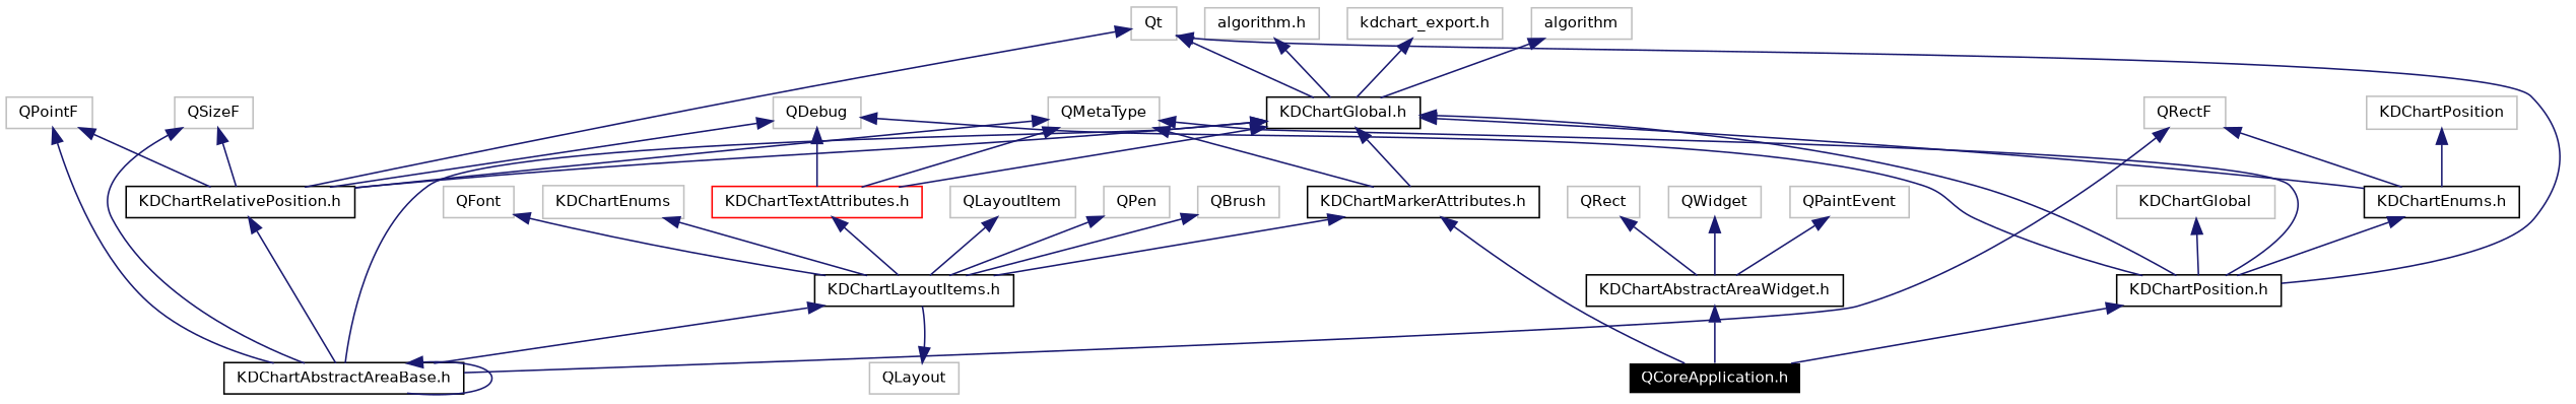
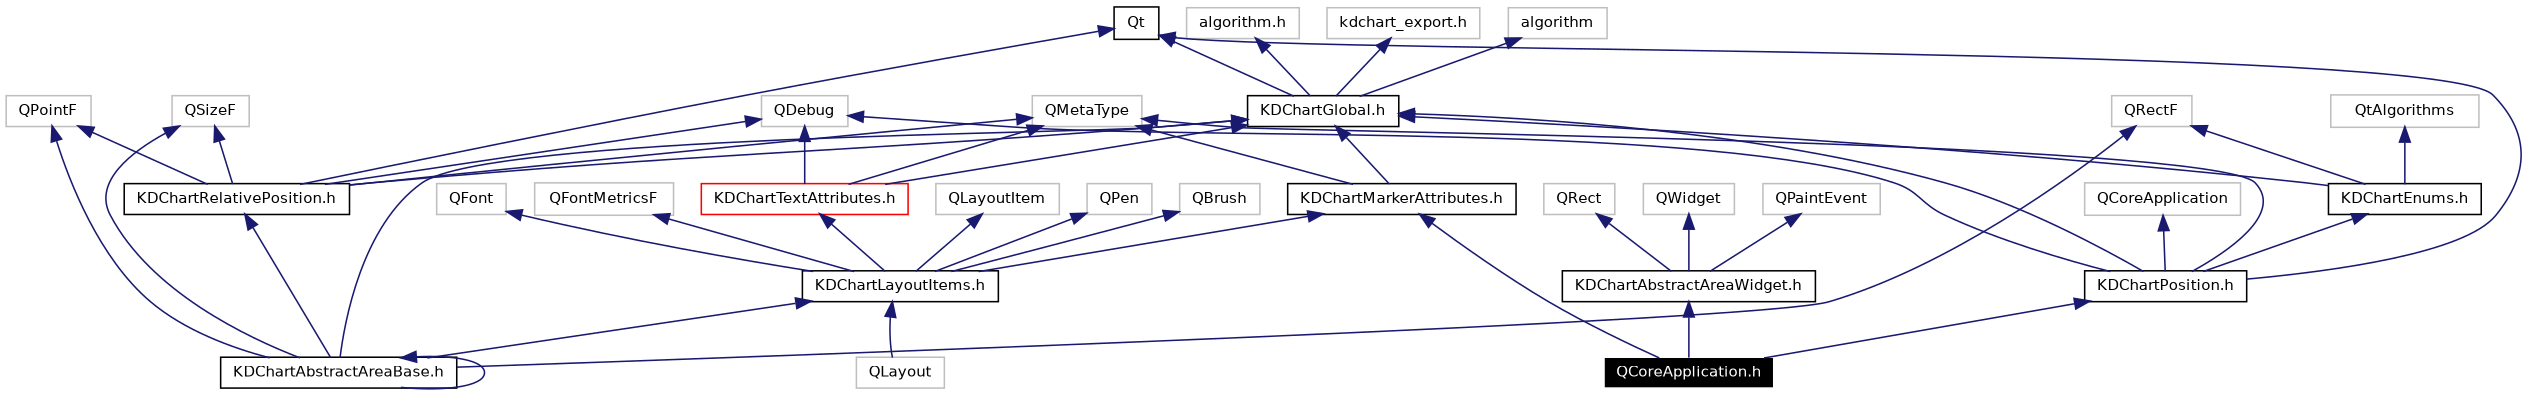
  digraph {
    node [color=grey75 fontname=Helvetica fontsize=10 shape=record]
    edge [color=midnightblue dir=back fontname=Helvetica fontsize=10 labelfontname=Helvetica labelfontsize=10 style=solid]
    n1 [color=white fillcolor=black fontcolor=white height=0.2 label="QCoreApplication.h" style=filled width=0.4]
    n2 [color=black height=0.2 label="KDChartAbstractAreaWidget.h" width=0.4]
    n3 [height=0.2 label=QWidget width=0.4]
    n4 [height=0.2 label=QPaintEvent width=0.4]
    n5 [height=0.2 label=QRect width=0.4]
    n6 [color=black height=0.2 label="KDChartAbstractAreaBase.h" width=0.4]
    n7 [height=0.2 label=QPointF width=0.4]
    n8 [color=black height=0.2 label="KDChartRelativePosition.h" width=0.4]
    n9 [height=0.2 label=QSizeF width=0.4]
    n10 [height=0.2 label=QRectF width=0.4]
    n11 [color=black height=0.2 label="KDChartEnums.h" width=0.4]
    n12 [color=black height=0.2 label="KDChartPosition.h" width=0.4]
    n13 [color=black height=0.2 label="KDChartGlobal.h" width=0.4]
    n14 [color=red height=0.2 label="KDChartTextAttributes.h" width=0.4]
    n15 [color=black height=0.2 label="KDChartMarkerAttributes.h" width=0.4]
    n16 [color=black height=0.2 label="KDChartLayoutItems.h" width=0.4]
    n17 [height=0.2 label="algorithm.h" width=0.4]
    n18 [height=0.2 label="kdchart_export.h" width=0.4]
-   n19 [height=0.2 label=KDChartPosition width=0.4]
+   n19 [height=0.2 label=QtAlgorithms width=0.4]
    n20 [height=0.2 label=algorithm width=0.4]
-   n21 [height=0.2 label=Qt width=0.4]
+   n21 [color=black height=0.2 label=Qt width=0.4]
    n22 [height=0.2 label=QBrush width=0.4]
    n23 [height=0.2 label=QFont width=0.4]
-   n24 [height=0.2 label=KDChartEnums width=0.4]
+   n24 [height=0.2 label=QFontMetricsF width=0.4]
    n25 [height=0.2 label=QLayout width=0.4]
    n26 [height=0.2 label=QLayoutItem width=0.4]
    n27 [height=0.2 label=QPen width=0.4]
    n28 [height=0.2 label=QDebug width=0.4]
    n29 [height=0.2 label=QMetaType width=0.4]
-   n30 [height=0.2 label=KDChartGlobal width=0.4]
+   n30 [height=0.2 label=QCoreApplication width=0.4]
    n2 -> n1
    n3 -> n2
    n4 -> n2
    n5 -> n2
    n6 -> n6
    n7 -> n6
    n7 -> n8
    n8 -> n6
    n9 -> n6
    n9 -> n8
    n10 -> n6
    n10 -> n11
    n11 -> n12
    n12 -> n1
    n13 -> n6
    n13 -> n8
    n13 -> n11
    n13 -> n12
    n13 -> n14
    n13 -> n15
    n14 -> n16
    n15 -> n1
    n15 -> n16
    n16 -> n6
    n17 -> n13
    n18 -> n13
    n19 -> n11
    n20 -> n13
    n21 -> n8
    n21 -> n12
    n21 -> n13
    n22 -> n16
    n23 -> n16
    n24 -> n16
-   n25 -> n16
+   n16 -> n25
    n26 -> n16
    n27 -> n16
    n28 -> n8
    n28 -> n12
    n28 -> n14
    n29 -> n8
    n29 -> n12
    n29 -> n14
    n29 -> n15
    n30 -> n12
  }
